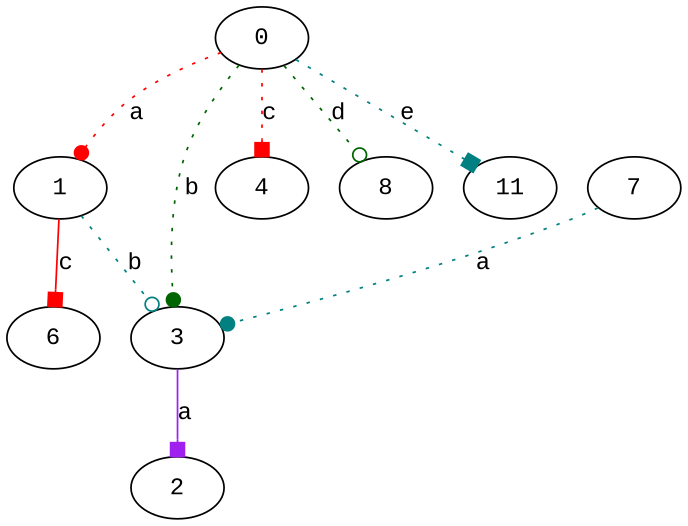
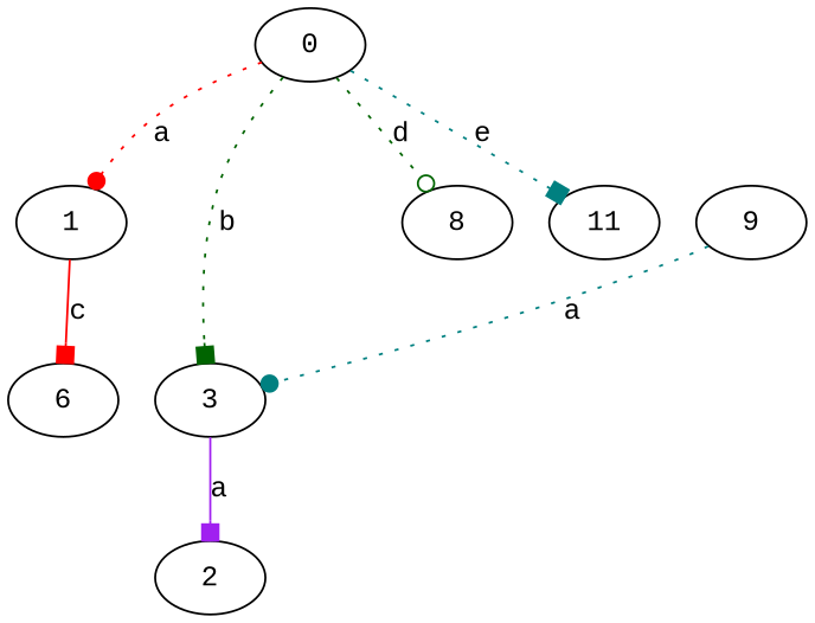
  strict digraph {
    fontname="Liberation Mono"
    node [fontname="Liberation Mono"]
    edge [arrowhead=box color=teal fontname="Liberation Mono" style=dotted]
    1
    3
    6
    2
    0
-   4
    8
    n8 [label=11]
-   9 [label=7]
-   1 -> 3 [arrowhead=odot label=b]
+   9
    1 -> 6 [color=red label=c style=solid]
    3 -> 2 [color=purple label=a style=solid]
    0 -> 1 [arrowhead=dot color=red label=a]
-   0 -> 3 [arrowhead=dot color=darkgreen label=b]
-   0 -> 4 [color=red label=c]
+   0 -> 3 [color=darkgreen label=b]
    0 -> 8 [arrowhead=odot color=darkgreen label=d]
    0 -> n8 [label=e]
    9 -> 3 [arrowhead=dot label=a]
  }
